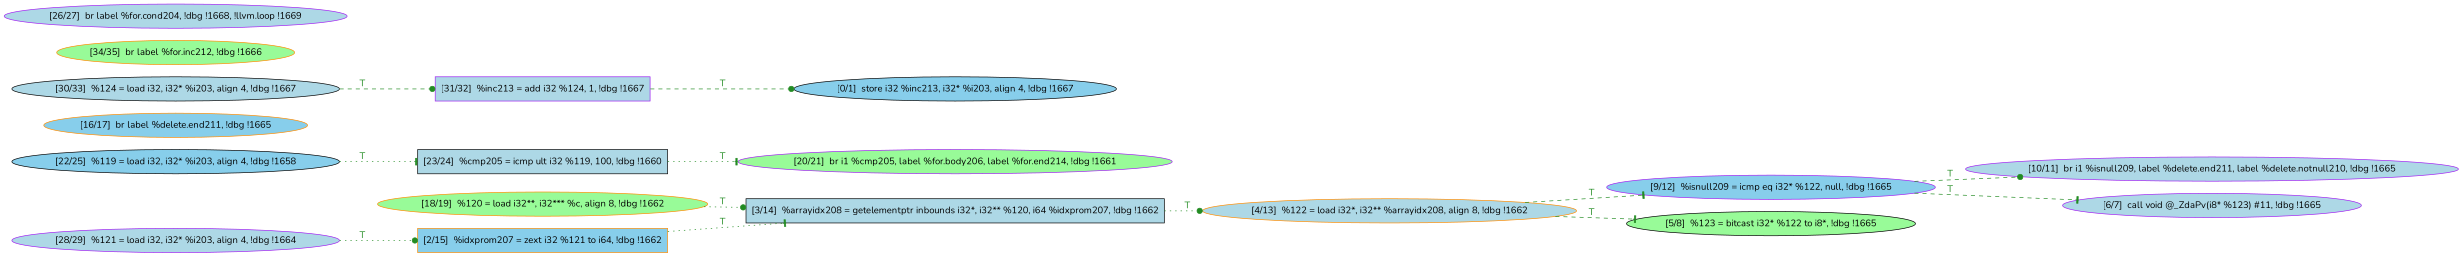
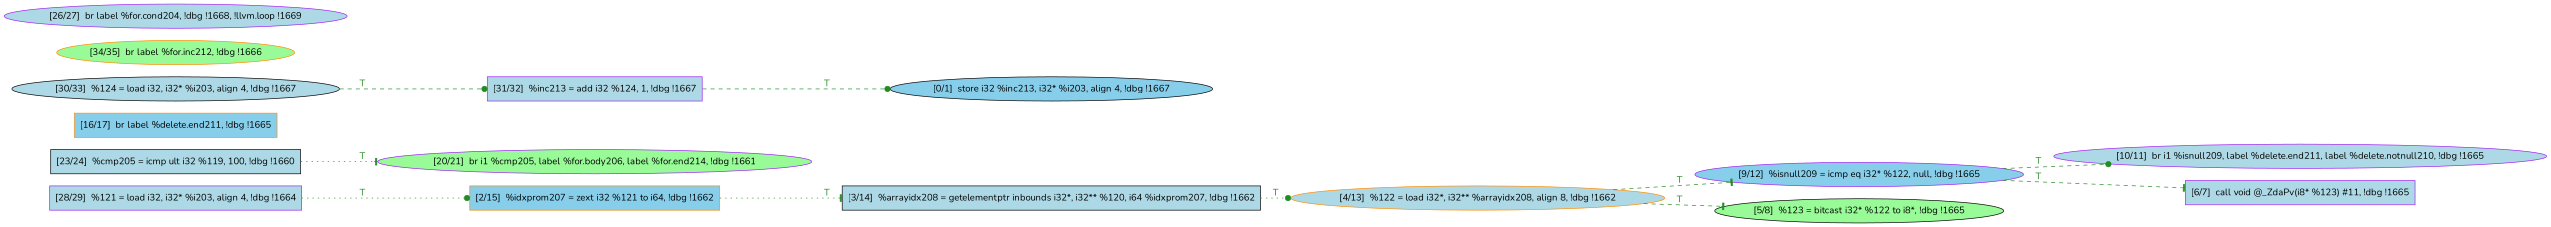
  digraph {
    fontname=Nunito
    rankdir=LR
    node [color=purple fillcolor=lightblue fontname=Nunito shape=ellipse style=filled]
    edge [arrowhead=dot color=forestgreen fontcolor=forestgreen fontname=Nunito style=dotted]
-   n1 [color=darkorange fillcolor=palegreen label="[18/19]  %120 = load i32**, i32*** %c, align 8, !dbg !1662"]
    n2 [color=black label="[3/14]  %arrayidx208 = getelementptr inbounds i32*, i32** %120, i64 %idxprom207, !dbg !1662" shape=rectangle]
    n3 [color=darkorange label="[4/13]  %122 = load i32*, i32** %arrayidx208, align 8, !dbg !1662"]
    n4 [label="[10/11]  br i1 %isnull209, label %delete.end211, label %delete.notnull210, !dbg !1665"]
    n5 [fillcolor=skyblue label="[9/12]  %isnull209 = icmp eq i32* %122, null, !dbg !1665"]
    n6 [color=black fillcolor=palegreen label="[5/8]  %123 = bitcast i32* %122 to i8*, !dbg !1665"]
-   n7 [label="[6/7]  call void @_ZdaPv(i8* %123) #11, !dbg !1665"]
+   n7 [label="[6/7]  call void @_ZdaPv(i8* %123) #11, !dbg !1665" shape=box]
    n8 [color=darkorange fillcolor=skyblue label="[2/15]  %idxprom207 = zext i32 %121 to i64, !dbg !1662" shape=rectangle]
    n9 [fillcolor=palegreen label="[20/21]  br i1 %cmp205, label %for.body206, label %for.end214, !dbg !1661"]
-   n10 [label="[28/29]  %121 = load i32, i32* %i203, align 4, !dbg !1664"]
-   n11 [color=darkorange fillcolor=skyblue label="[16/17]  br label %delete.end211, !dbg !1665"]
+   n10 [label="[28/29]  %121 = load i32, i32* %i203, align 4, !dbg !1664" shape=box]
+   n11 [color=darkorange fillcolor=skyblue label="[16/17]  br label %delete.end211, !dbg !1665" shape=box]
    n12 [color=black fillcolor=skyblue label="[0/1]  store i32 %inc213, i32* %i203, align 4, !dbg !1667"]
    n13 [label="[31/32]  %inc213 = add i32 %124, 1, !dbg !1667" shape=rectangle]
    n14 [color=darkorange fillcolor=palegreen label="[34/35]  br label %for.inc212, !dbg !1666"]
    n15 [color=black label="[30/33]  %124 = load i32, i32* %i203, align 4, !dbg !1667"]
    n16 [label="[26/27]  br label %for.cond204, !dbg !1668, !llvm.loop !1669"]
-   n17 [color=black fillcolor=skyblue label="[22/25]  %119 = load i32, i32* %i203, align 4, !dbg !1658"]
    n18 [color=black label="[23/24]  %cmp205 = icmp ult i32 %119, 100, !dbg !1660" shape=rectangle]
-   n1 -> n2 [label=T]
    n2 -> n3 [label=T]
    n3 -> n5 [arrowhead=tee label=T style=dashed]
    n3 -> n6 [arrowhead=tee label=T style=dashed]
    n5 -> n4 [label=T style=dashed]
    n5 -> n7 [arrowhead=tee label=T style=dashed]
    n8 -> n2 [arrowhead=tee label=T]
    n10 -> n8 [label=T]
    n13 -> n12 [label=T style=dashed]
    n15 -> n13 [label=T style=dashed]
-   n17 -> n18 [arrowhead=tee label=T]
    n18 -> n9 [arrowhead=tee label=T]
  }
